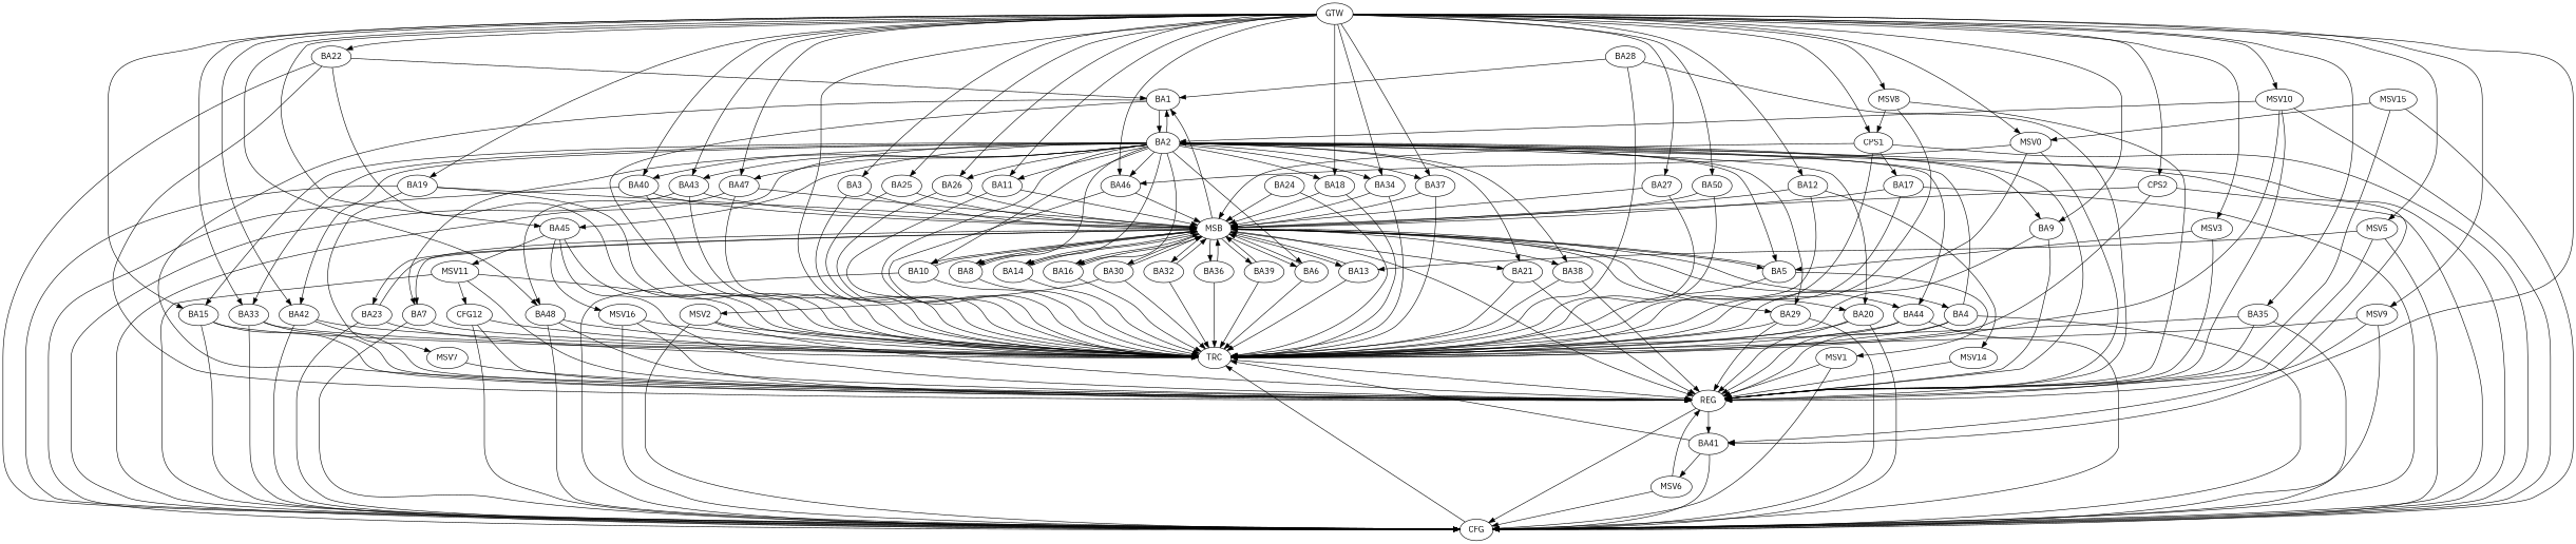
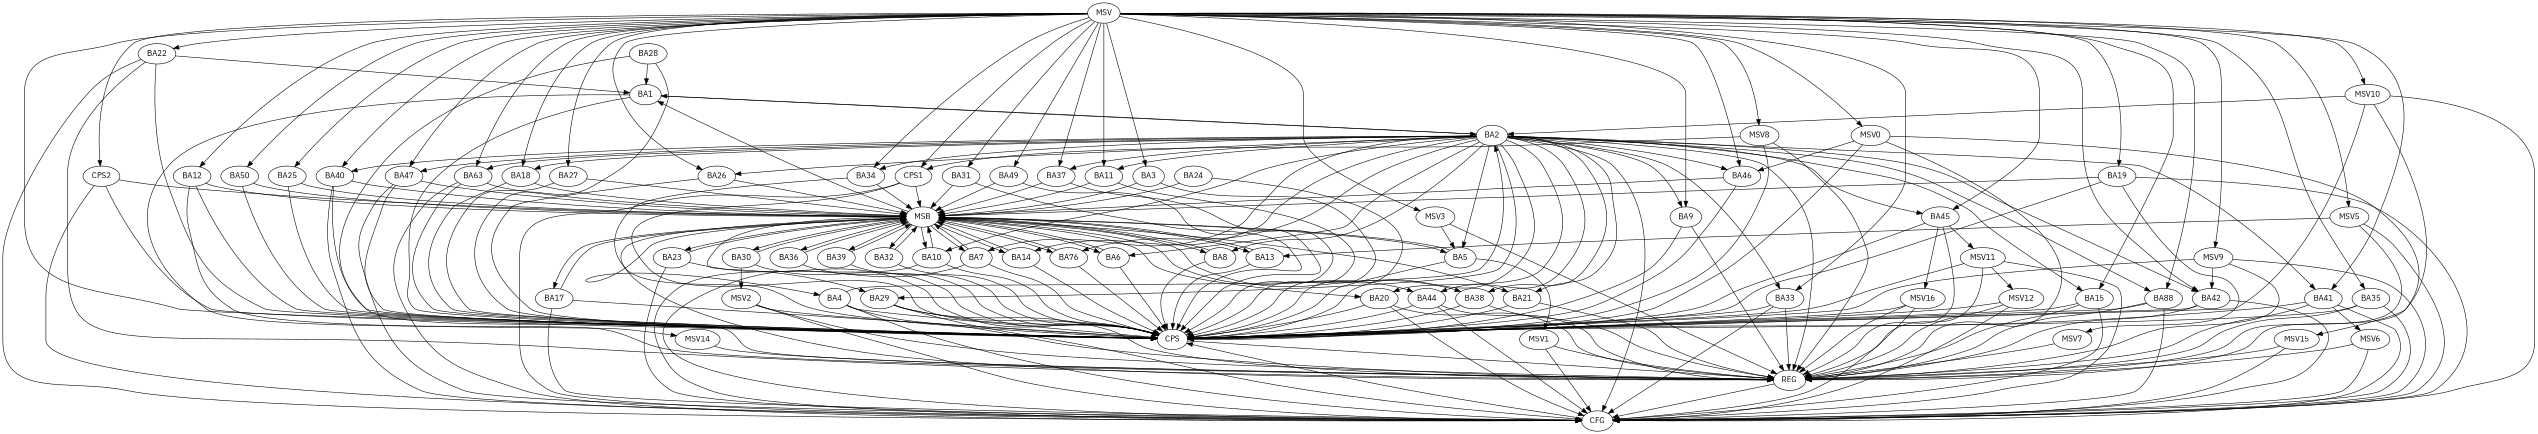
  strict digraph {
    fontname="IBM Plex Sans"
    node [fontname="IBM Plex Sans"]
    edge [fontname="IBM Plex Sans"]
    n1 [label=BA1]
    n2 [label=BA2]
    n3 [label=REG]
-   n4 [label=TRC]
+   n4 [label=CPS]
    n5 [label=BA5]
    n6 [label=BA6]
    n7 [label=BA7]
    n8 [label=BA8]
    n9 [label=BA9]
    n10 [label=BA10]
    n11 [label=BA11]
    n12 [label=BA14]
    n13 [label=BA15]
-   n14 [label=BA16]
+   n14 [label=BA76]
    n15 [label=BA20]
    n16 [label=BA21]
    n17 [label=BA26]
    n18 [label=BA29]
    n19 [label=BA33]
    n20 [label=BA34]
    n21 [label=BA37]
    n22 [label=BA38]
    n23 [label=BA40]
    n24 [label=BA41]
    n25 [label=BA42]
-   n26 [label=BA43]
+   n26 [label=BA63]
    n27 [label=BA44]
    n28 [label=BA45]
    n29 [label=BA46]
    n30 [label=BA47]
-   n31 [label=BA48]
+   n31 [label=BA88]
    n32 [label=CFG]
    n33 [label=BA18]
    n34 [label=MSB]
    n35 [label=MSV1]
    n36 [label=BA24]
    n37 [label=MSV6]
    n38 [label=MSV11]
    n39 [label=MSV16]
    n40 [label=BA3]
    n41 [label=BA4]
    n42 [label=BA13]
    n43 [label=BA17]
    n44 [label=BA23]
    n45 [label=BA30]
    n46 [label=BA32]
    n47 [label=BA36]
    n48 [label=BA39]
    n49 [label=BA12]
    n50 [label=MSV14]
    n51 [label=BA19]
    n52 [label=MSV7]
    n53 [label=BA22]
    n54 [label=BA25]
    n55 [label=BA27]
    n56 [label=BA28]
    n57 [label=MSV2]
+   n58 [label=BA31]
    n59 [label=BA35]
-   n60 [label=CFG12]
+   n60 [label=MSV12]
+   n61 [label=BA49]
    n62 [label=BA50]
    n63 [label=CPS1]
    n64 [label=CPS2]
-   n65 [label=GTW]
+   n65 [label=MSV]
    n66 [label=MSV3]
    n67 [label=MSV0]
    n68 [label=MSV5]
    n69 [label=MSV8]
    n70 [label=MSV9]
    n71 [label=MSV10]
    n72 [label=MSV15]
    n1 -> n2
    n1 -> n3
    n1 -> n4
    n2 -> n1
    n2 -> n3
    n2 -> n4
    n2 -> n5
    n2 -> n6
    n2 -> n7
    n2 -> n8
    n2 -> n9
    n2 -> n10
    n2 -> n11
    n2 -> n12
    n2 -> n13
    n2 -> n14
    n2 -> n15
    n2 -> n16
    n2 -> n17
    n2 -> n18
    n2 -> n19
    n2 -> n20
    n2 -> n21
    n2 -> n22
    n2 -> n23
    n2 -> n24
    n2 -> n25
    n2 -> n26
    n2 -> n27
    n2 -> n28
    n2 -> n29
    n2 -> n30
    n2 -> n31
    n2 -> n32
    n2 -> n33
    n3 -> n32
    n4 -> n3
    n5 -> n4
    n5 -> n34
    n5 -> n35
    n6 -> n4
    n6 -> n34
    n7 -> n4
    n7 -> n32
+   n7 -> n34
    n8 -> n4
    n8 -> n34
    n9 -> n3
    n9 -> n4
    n10 -> n4
    n10 -> n32
    n10 -> n34
    n11 -> n4
    n11 -> n34
    n12 -> n4
    n12 -> n34
    n13 -> n3
    n13 -> n4
    n13 -> n32
    n14 -> n4
    n14 -> n34
    n15 -> n3
    n15 -> n4
    n15 -> n32
    n16 -> n3
    n16 -> n4
    n17 -> n4
    n17 -> n34
    n18 -> n3
    n18 -> n4
    n18 -> n32
    n19 -> n3
    n19 -> n4
    n19 -> n32
    n20 -> n4
    n20 -> n34
    n21 -> n4
    n21 -> n34
    n22 -> n3
    n22 -> n4
    n23 -> n4
    n23 -> n32
    n23 -> n34
-   n3 -> n24
+   n24 -> n3
    n24 -> n4
    n24 -> n32
    n24 -> n37
    n25 -> n3
    n25 -> n4
    n25 -> n32
    n26 -> n4
    n26 -> n32
    n26 -> n34
    n27 -> n3
    n27 -> n4
    n27 -> n32
    n28 -> n3
    n28 -> n4
    n28 -> n38
    n28 -> n39
    n29 -> n4
    n29 -> n34
    n30 -> n4
    n30 -> n32
    n30 -> n34
    n31 -> n3
    n31 -> n4
    n31 -> n32
    n32 -> n4
    n33 -> n4
    n33 -> n34
    n34 -> n1
    n34 -> n3
    n34 -> n5
    n34 -> n6
    n34 -> n7
    n34 -> n8
    n34 -> n10
    n34 -> n12
    n34 -> n14
    n34 -> n15
    n34 -> n16
    n34 -> n18
    n34 -> n22
    n34 -> n27
    n34 -> n41
    n34 -> n42
-   n63 -> n43
+   n34 -> n43
    n34 -> n44
    n34 -> n45
    n34 -> n46
    n34 -> n47
    n34 -> n48
    n35 -> n3
    n35 -> n32
    n36 -> n4
    n36 -> n34
    n37 -> n3
    n37 -> n32
    n38 -> n3
    n38 -> n4
    n38 -> n32
    n38 -> n60
    n39 -> n3
    n39 -> n4
    n39 -> n32
    n40 -> n4
    n40 -> n34
    n41 -> n2
    n41 -> n3
    n41 -> n4
    n41 -> n32
    n42 -> n4
    n42 -> n34
    n43 -> n4
    n43 -> n32
    n43 -> n34
    n44 -> n4
    n44 -> n32
    n44 -> n34
    n45 -> n4
    n45 -> n34
    n45 -> n57
    n46 -> n4
    n46 -> n34
    n47 -> n4
    n47 -> n34
    n48 -> n4
    n48 -> n34
    n49 -> n4
    n49 -> n34
    n49 -> n50
    n50 -> n3
    n51 -> n4
    n51 -> n32
    n51 -> n34
    n51 -> n52
    n52 -> n3
    n53 -> n1
    n53 -> n3
    n53 -> n4
    n53 -> n32
    n54 -> n4
    n54 -> n34
    n55 -> n4
    n55 -> n34
    n56 -> n1
    n56 -> n3
    n56 -> n4
    n57 -> n3
    n57 -> n4
    n57 -> n32
+   n58 -> n4
+   n58 -> n34
    n59 -> n3
    n59 -> n4
    n59 -> n32
    n60 -> n3
    n60 -> n4
    n60 -> n32
+   n61 -> n4
+   n61 -> n34
    n62 -> n4
    n62 -> n34
    n63 -> n4
    n63 -> n32
    n63 -> n34
    n64 -> n4
    n64 -> n32
    n64 -> n34
    n65 -> n4
    n65 -> n9
    n65 -> n11
    n65 -> n13
    n65 -> n17
    n65 -> n19
    n65 -> n20
    n65 -> n21
    n65 -> n23
    n65 -> n24
    n65 -> n25
    n65 -> n26
    n65 -> n28
    n65 -> n29
    n65 -> n30
    n65 -> n31
    n65 -> n33
    n65 -> n40
    n65 -> n49
    n65 -> n51
    n65 -> n53
    n65 -> n54
    n65 -> n55
+   n65 -> n58
    n65 -> n59
+   n65 -> n61
    n65 -> n62
    n65 -> n63
    n65 -> n64
    n65 -> n66
    n65 -> n67
    n65 -> n68
    n65 -> n69
    n65 -> n70
    n65 -> n71
    n66 -> n3
    n66 -> n5
    n67 -> n3
    n67 -> n4
    n67 -> n29
-   n72 -> n67
+   n67 -> n72
    n68 -> n3
    n68 -> n32
    n68 -> n42
    n69 -> n3
    n69 -> n4
    n69 -> n63
    n70 -> n3
    n70 -> n4
+   n70 -> n25
    n70 -> n32
    n71 -> n2
    n71 -> n3
    n71 -> n4
    n71 -> n32
    n72 -> n3
    n72 -> n32
  }
